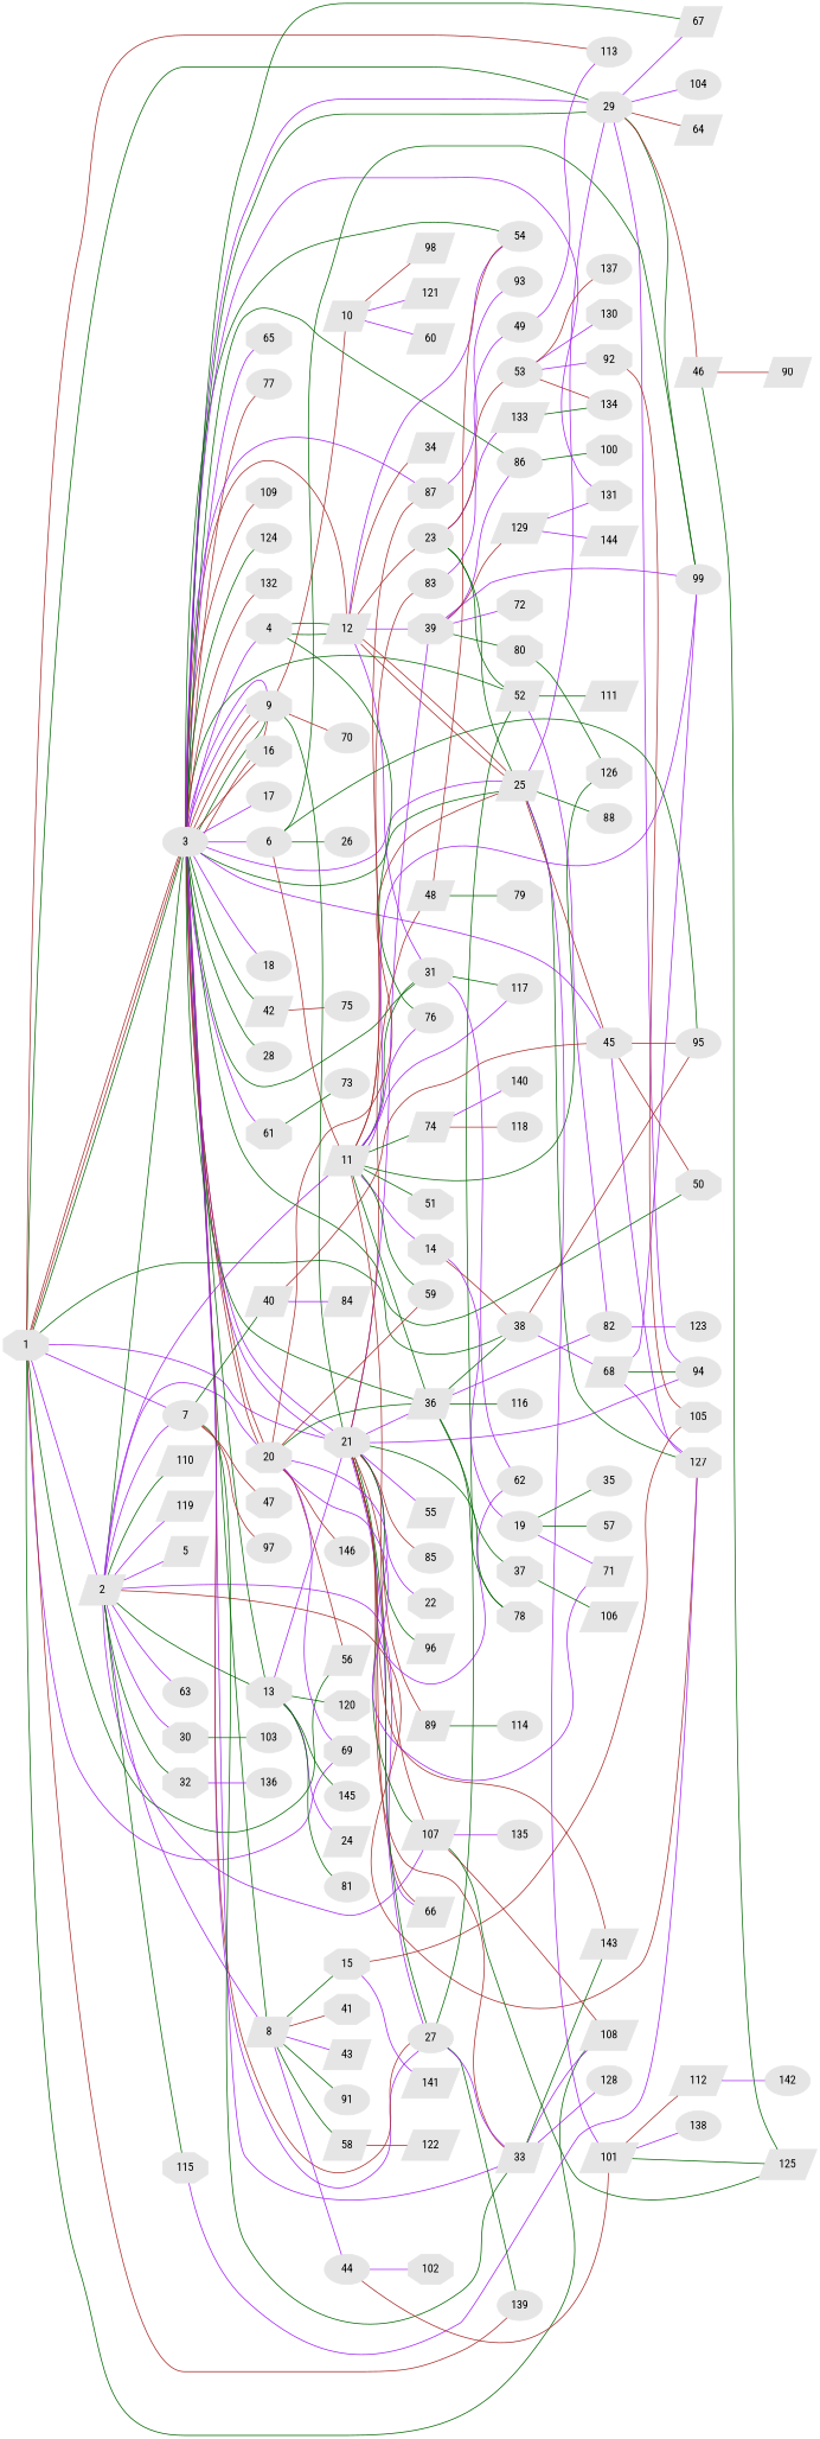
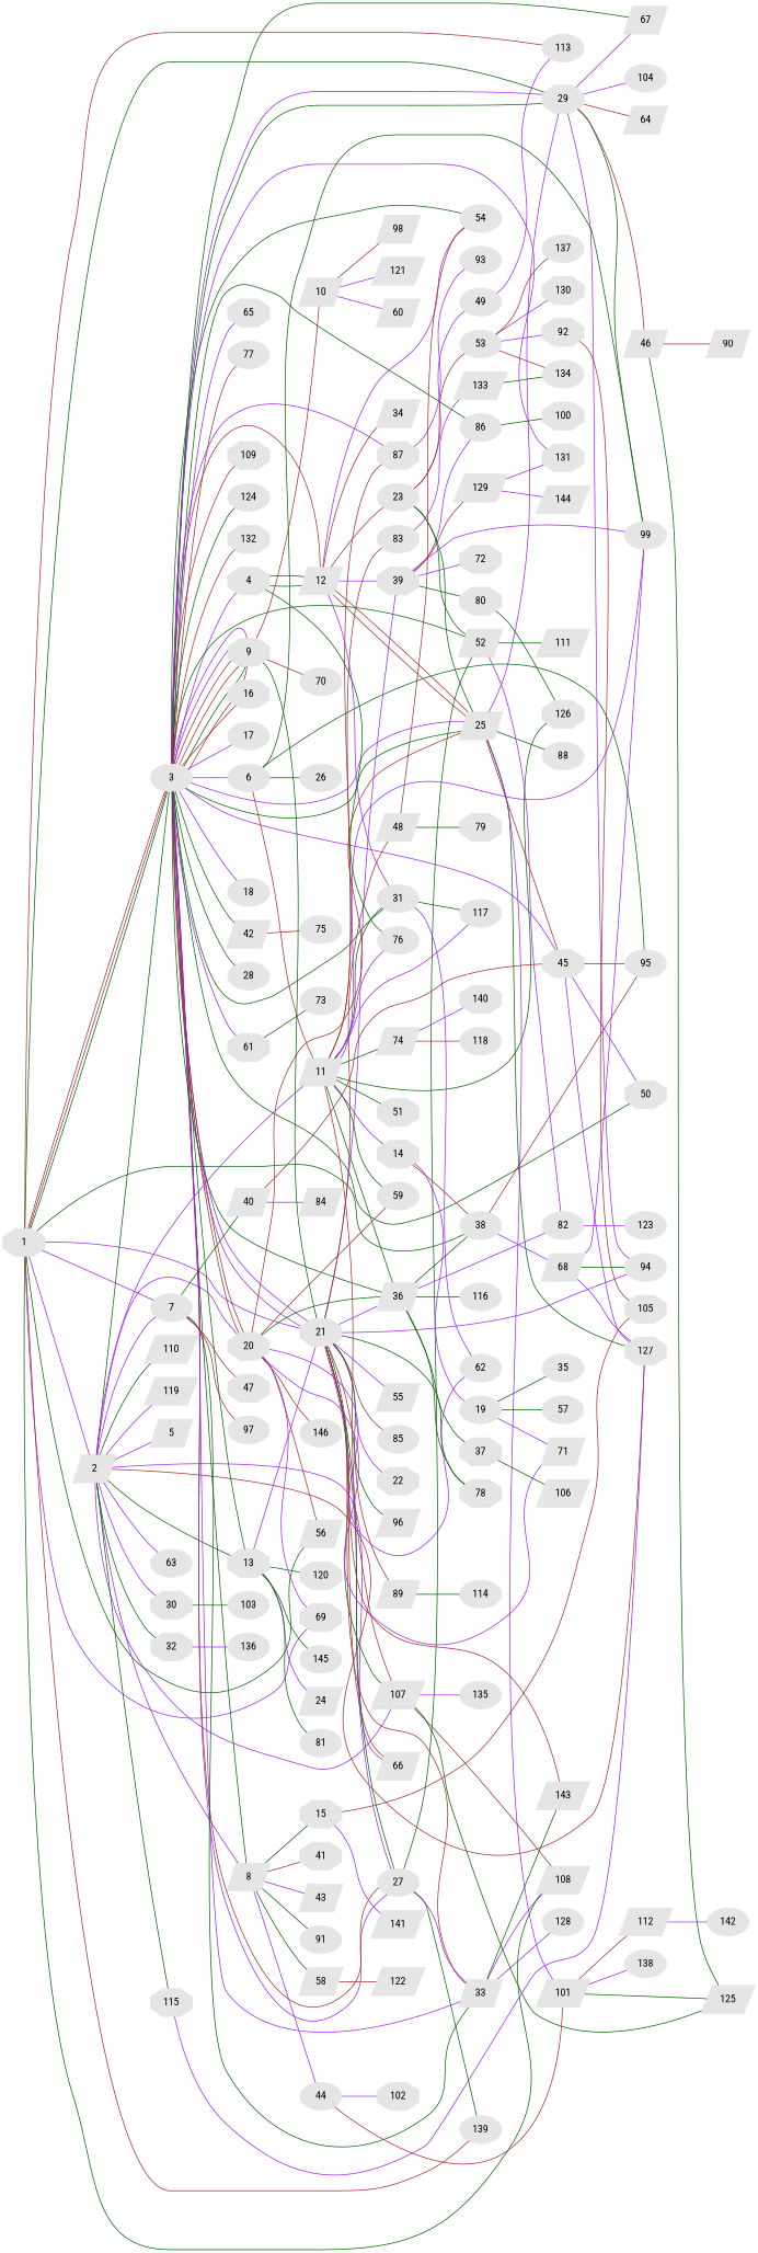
  graph {
    fontname="Roboto Condensed"
    rankdir=LR
    node [color=gray90 fontname="Roboto Condensed" shape=ellipse style=filled]
    edge [color=purple fontname="Roboto Condensed"]
    1 [shape=octagon]
    2 [shape=parallelogram]
    3
    7
    21 [shape=octagon]
    29 [shape=octagon]
    38
    56 [shape=parallelogram]
    69 [shape=octagon]
    108 [shape=parallelogram]
    113
    139
    5 [shape=parallelogram]
    8 [shape=parallelogram]
    11 [shape=parallelogram]
    13 [shape=octagon]
    20 [shape=octagon]
    30 [shape=octagon]
    32 [shape=octagon]
    63
    66 [shape=parallelogram]
    107 [shape=parallelogram]
    110 [shape=parallelogram]
    115 [shape=octagon]
    119 [shape=parallelogram]
    127 [shape=octagon]
    4 [shape=octagon]
    6
    9 [shape=octagon]
    12 [shape=parallelogram]
    16 [shape=octagon]
    17
    18
    25 [shape=parallelogram]
    27
    28
    31
    33 [shape=parallelogram]
    36 [shape=parallelogram]
    42 [shape=parallelogram]
    45 [shape=octagon]
    50 [shape=octagon]
    52 [shape=parallelogram]
    54
    61 [shape=octagon]
    65 [shape=octagon]
    67 [shape=parallelogram]
    77
    86
    87 [shape=octagon]
    109 [shape=octagon]
    124
    131 [shape=octagon]
    132 [shape=octagon]
    40 [shape=parallelogram]
    47 [shape=octagon]
    97
    39 [shape=octagon]
    22 [shape=octagon]
    48 [shape=parallelogram]
    55 [shape=parallelogram]
    78 [shape=octagon]
    85
    89 [shape=parallelogram]
    94
    96 [shape=parallelogram]
    143 [shape=parallelogram]
    99
    46 [shape=parallelogram]
    64 [shape=parallelogram]
    104
    95
    68 [shape=parallelogram]
    15 [shape=octagon]
    41 [shape=octagon]
    43 [shape=parallelogram]
    44
    58 [shape=parallelogram]
    91
    76
    14 [shape=octagon]
    51 [shape=octagon]
    59
    74 [shape=parallelogram]
    83
    117
    126 [shape=octagon]
    24 [shape=parallelogram]
    81
    120 [shape=octagon]
    145
    71 [shape=parallelogram]
    62
    146
    103
    136
    125 [shape=parallelogram]
    135
    26
    10 [shape=parallelogram]
    70
    23
    34 [shape=parallelogram]
    88
    101 [shape=parallelogram]
    128
    37 [shape=octagon]
    82
    116
    75
    111 [shape=parallelogram]
    73
    100 [shape=octagon]
    93
    84 [shape=parallelogram]
    105 [shape=octagon]
    141 [shape=parallelogram]
    102 [shape=octagon]
    122 [shape=parallelogram]
    60 [shape=parallelogram]
    98 [shape=parallelogram]
    121 [shape=parallelogram]
    19
    118
    140 [shape=octagon]
    133 [shape=parallelogram]
    49
    53
    72 [shape=octagon]
    80 [shape=octagon]
    129 [shape=parallelogram]
    35
    57
    79 [shape=octagon]
    114
    92 [shape=octagon]
    130 [shape=octagon]
    134
    137
    112 [shape=parallelogram]
    138
    90 [shape=parallelogram]
    106 [shape=parallelogram]
    123
    144 [shape=parallelogram]
    142
    1 -- 2
    1 -- 3 [color=darkgreen]
    1 -- 3 [color=brown]
    1 -- 3 [color=brown]
    1 -- 7
    1 -- 21
    1 -- 29 [color=darkgreen]
    1 -- 38 [color=darkgreen]
    1 -- 56 [color=darkgreen]
    1 -- 69
    1 -- 108 [color=darkgreen]
    1 -- 113 [color=brown]
    1 -- 139 [color=brown]
    2 -- 3 [color=darkgreen]
    2 -- 7
    2 -- 5
    2 -- 8
    2 -- 11
    2 -- 13 [color=darkgreen]
    2 -- 20
    2 -- 30
    2 -- 32 [color=darkgreen]
    2 -- 63
    2 -- 66
    2 -- 107
    2 -- 110 [color=darkgreen]
    2 -- 115 [color=darkgreen]
    2 -- 119
    2 -- 127 [color=brown]
    3 -- 21
    3 -- 21
    3 -- 29 [color=darkgreen]
    3 -- 29
    3 -- 8 [color=darkgreen]
    3 -- 13 [color=darkgreen]
    3 -- 20 [color=brown]
    3 -- 20 [color=brown]
    3 -- 4
    3 -- 6
    3 -- 9 [color=brown]
    3 -- 9 [color=darkgreen]
    3 -- 9 [color=brown]
    3 -- 9 [color=brown]
    3 -- 9
    3 -- 9
    3 -- 12 [color=brown]
    3 -- 16 [color=brown]
    3 -- 17
    3 -- 18
    3 -- 25 [color=darkgreen]
    3 -- 25
    3 -- 27
    3 -- 27 [color=brown]
    3 -- 28 [color=darkgreen]
    3 -- 31 [color=darkgreen]
    3 -- 33
    3 -- 36 [color=darkgreen]
    3 -- 42 [color=darkgreen]
    3 -- 45
    3 -- 50 [color=darkgreen]
    3 -- 52 [color=darkgreen]
    3 -- 54 [color=darkgreen]
    3 -- 61
    3 -- 65
    3 -- 67 [color=darkgreen]
    3 -- 77 [color=brown]
    3 -- 86 [color=darkgreen]
    3 -- 87
    3 -- 109 [color=brown]
    3 -- 124 [color=darkgreen]
    3 -- 131
    3 -- 132 [color=brown]
    7 -- 33 [color=darkgreen]
    7 -- 40 [color=darkgreen]
    7 -- 47 [color=brown]
    7 -- 97 [color=brown]
    21 -- 66 [color=brown]
    21 -- 107 [color=darkgreen]
    21 -- 27
    21 -- 27 [color=darkgreen]
    21 -- 33 [color=brown]
    21 -- 36
    21 -- 39
    21 -- 22
    21 -- 48 [color=brown]
    21 -- 55
    21 -- 78 [color=darkgreen]
    21 -- 85 [color=brown]
    21 -- 89 [color=brown]
    21 -- 94
    21 -- 96 [color=darkgreen]
    21 -- 143 [color=brown]
    29 -- 67
    29 -- 94
    29 -- 99 [color=darkgreen]
    29 -- 46 [color=brown]
    29 -- 64 [color=brown]
    29 -- 104
    38 -- 95 [color=brown]
    38 -- 68
    8 -- 15 [color=darkgreen]
    8 -- 41 [color=brown]
    8 -- 43
    8 -- 44
    8 -- 58 [color=darkgreen]
    8 -- 91 [color=darkgreen]
    11 -- 107 [color=brown]
    11 -- 31 [color=darkgreen]
    11 -- 36 [color=darkgreen]
    11 -- 87 [color=brown]
    11 -- 99
    11 -- 76
    11 -- 14
    11 -- 51 [color=darkgreen]
    11 -- 59 [color=darkgreen]
    11 -- 74 [color=darkgreen]
    11 -- 83 [color=brown]
    11 -- 117
    11 -- 126 [color=darkgreen]
    13 -- 21
    13 -- 24
    13 -- 81 [color=darkgreen]
    13 -- 120 [color=darkgreen]
    13 -- 145 [color=darkgreen]
    20 -- 56 [color=brown]
    20 -- 69
    20 -- 25 [color=brown]
    20 -- 36 [color=darkgreen]
    20 -- 59 [color=brown]
    20 -- 71
    20 -- 62
    20 -- 146 [color=brown]
    30 -- 103 [color=darkgreen]
    32 -- 136
    107 -- 108 [color=brown]
    107 -- 125 [color=darkgreen]
    107 -- 135
    115 -- 127
    4 -- 12 [color=darkgreen]
    4 -- 12 [color=darkgreen]
    4 -- 76 [color=darkgreen]
    6 -- 11 [color=brown]
    6 -- 99 [color=darkgreen]
    6 -- 95 [color=darkgreen]
    6 -- 26 [color=darkgreen]
    9 -- 21 [color=darkgreen]
    9 -- 10 [color=brown]
    9 -- 70 [color=brown]
    12 -- 25 [color=brown]
    12 -- 25 [color=brown]
    12 -- 31
    12 -- 54
    12 -- 39
    12 -- 23 [color=brown]
    12 -- 34 [color=brown]
    25 -- 29
    25 -- 127 [color=darkgreen]
    25 -- 45 [color=brown]
    25 -- 88 [color=darkgreen]
    25 -- 101
    27 -- 139 [color=darkgreen]
    27 -- 33
    27 -- 52 [color=darkgreen]
    31 -- 117 [color=darkgreen]
    31 -- 62
    33 -- 108
    33 -- 143 [color=darkgreen]
    33 -- 128
    36 -- 38 [color=darkgreen]
    36 -- 78 [color=darkgreen]
    36 -- 37 [color=darkgreen]
    36 -- 82
    36 -- 116 [color=darkgreen]
    42 -- 75 [color=brown]
    45 -- 127
-   45 -- 50 [color=brown]
+   45 -- 50
    45 -- 95 [color=brown]
    52 -- 82
    52 -- 111 [color=darkgreen]
    61 -- 73 [color=darkgreen]
    86 -- 100 [color=darkgreen]
    87 -- 93
    40 -- 45 [color=brown]
    40 -- 84
    39 -- 86
    39 -- 99
    39 -- 72
    39 -- 80 [color=darkgreen]
    39 -- 129 [color=brown]
    48 -- 54 [color=brown]
    48 -- 79 [color=darkgreen]
    89 -- 114 [color=darkgreen]
    46 -- 125 [color=darkgreen]
    46 -- 90 [color=brown]
    68 -- 127
    68 -- 94 [color=darkgreen]
    68 -- 99
    15 -- 105 [color=brown]
    15 -- 141
    44 -- 101 [color=brown]
    44 -- 102
    58 -- 122 [color=brown]
    14 -- 38 [color=brown]
    14 -- 19
    74 -- 118 [color=brown]
    74 -- 140
    83 -- 133
    10 -- 60
    10 -- 98 [color=brown]
    10 -- 121
    23 -- 25 [color=darkgreen]
    23 -- 52 [color=darkgreen]
    23 -- 49
    23 -- 53 [color=brown]
    101 -- 125 [color=darkgreen]
    101 -- 112 [color=brown]
    101 -- 138
    37 -- 106 [color=darkgreen]
    82 -- 123
    19 -- 71
    19 -- 35 [color=darkgreen]
    19 -- 57 [color=darkgreen]
    133 -- 134 [color=darkgreen]
    49 -- 113
    53 -- 92
    53 -- 130
    53 -- 134 [color=brown]
    53 -- 137 [color=brown]
    80 -- 126 [color=darkgreen]
    129 -- 131
    129 -- 144
    92 -- 105 [color=brown]
    112 -- 142
  }
